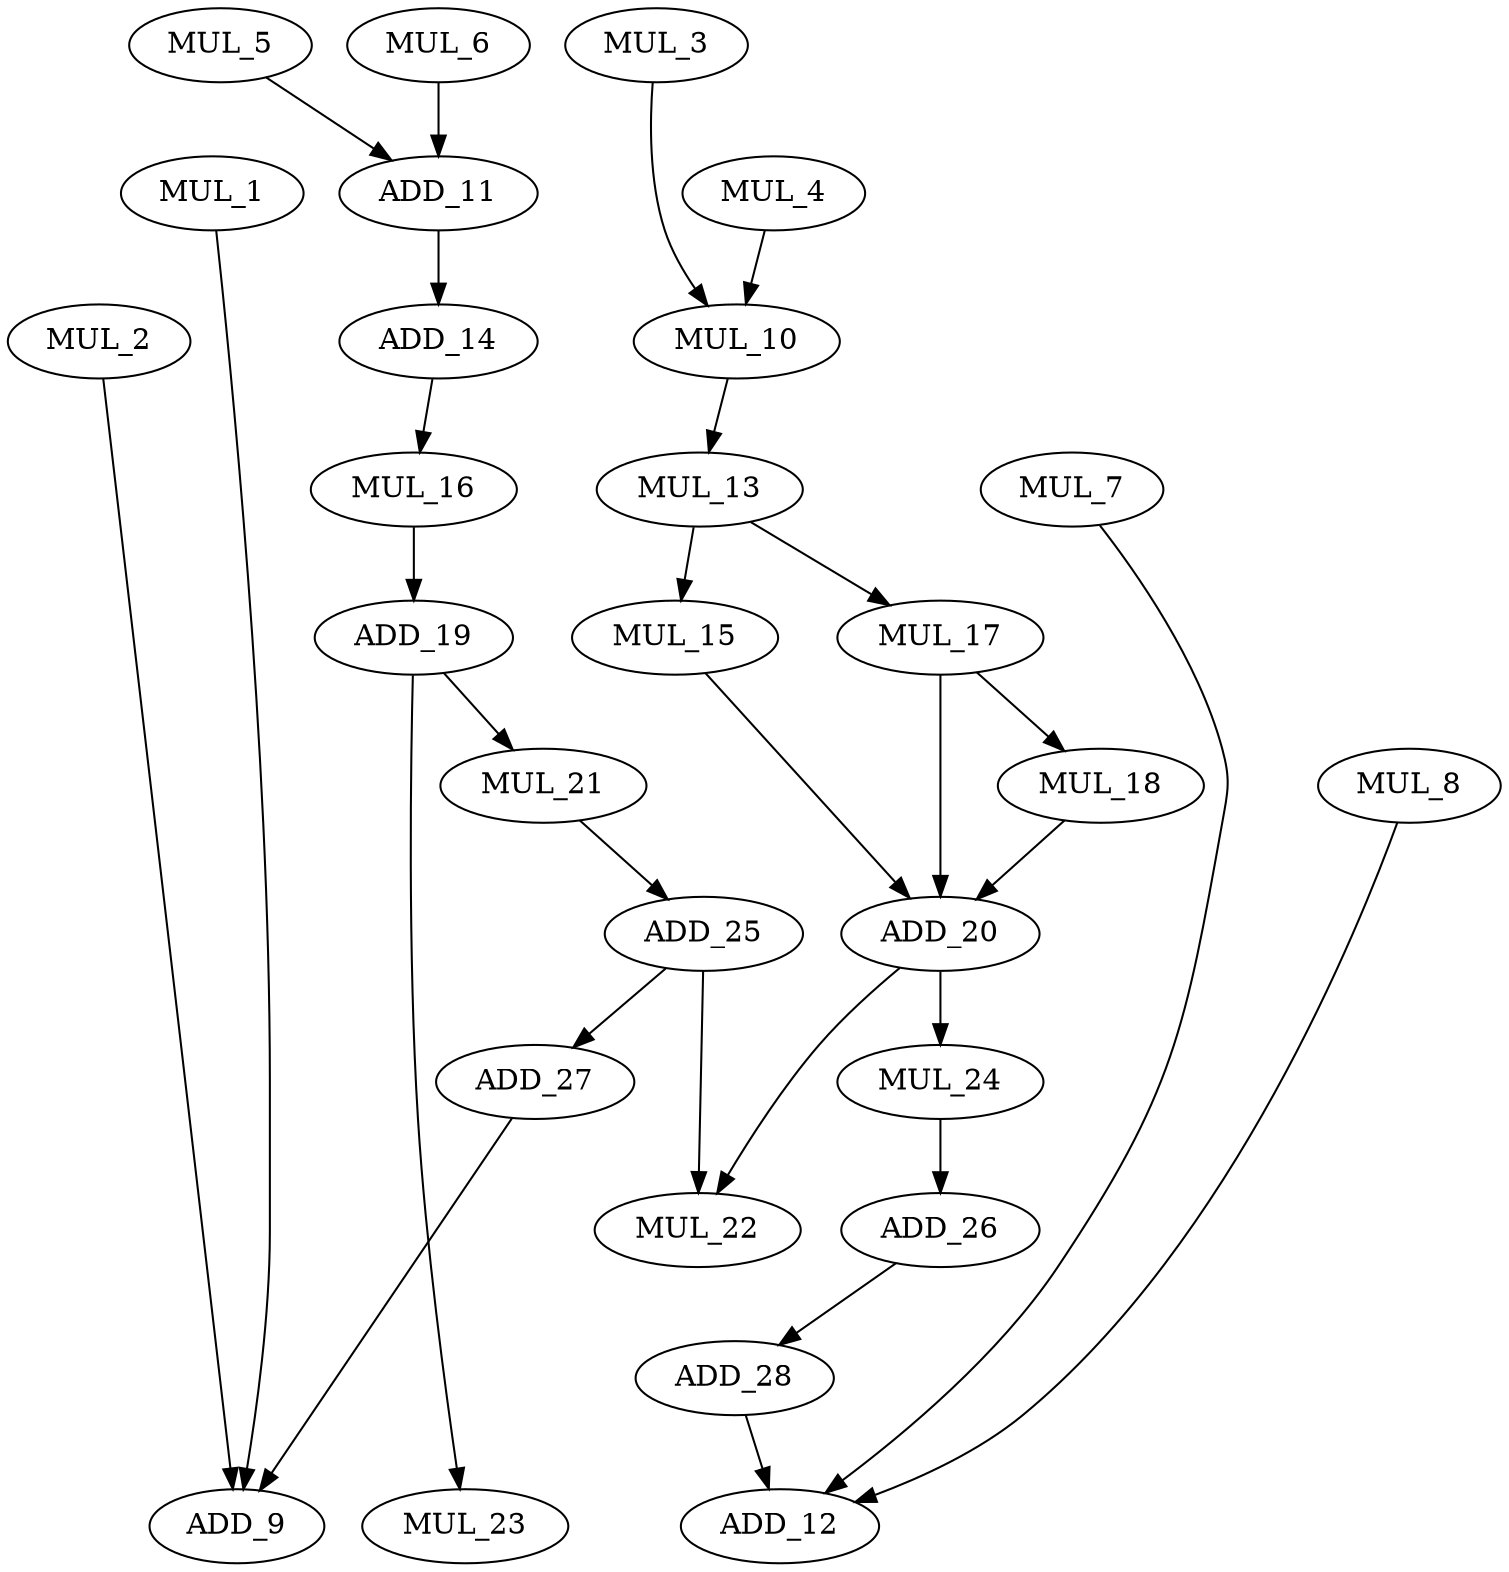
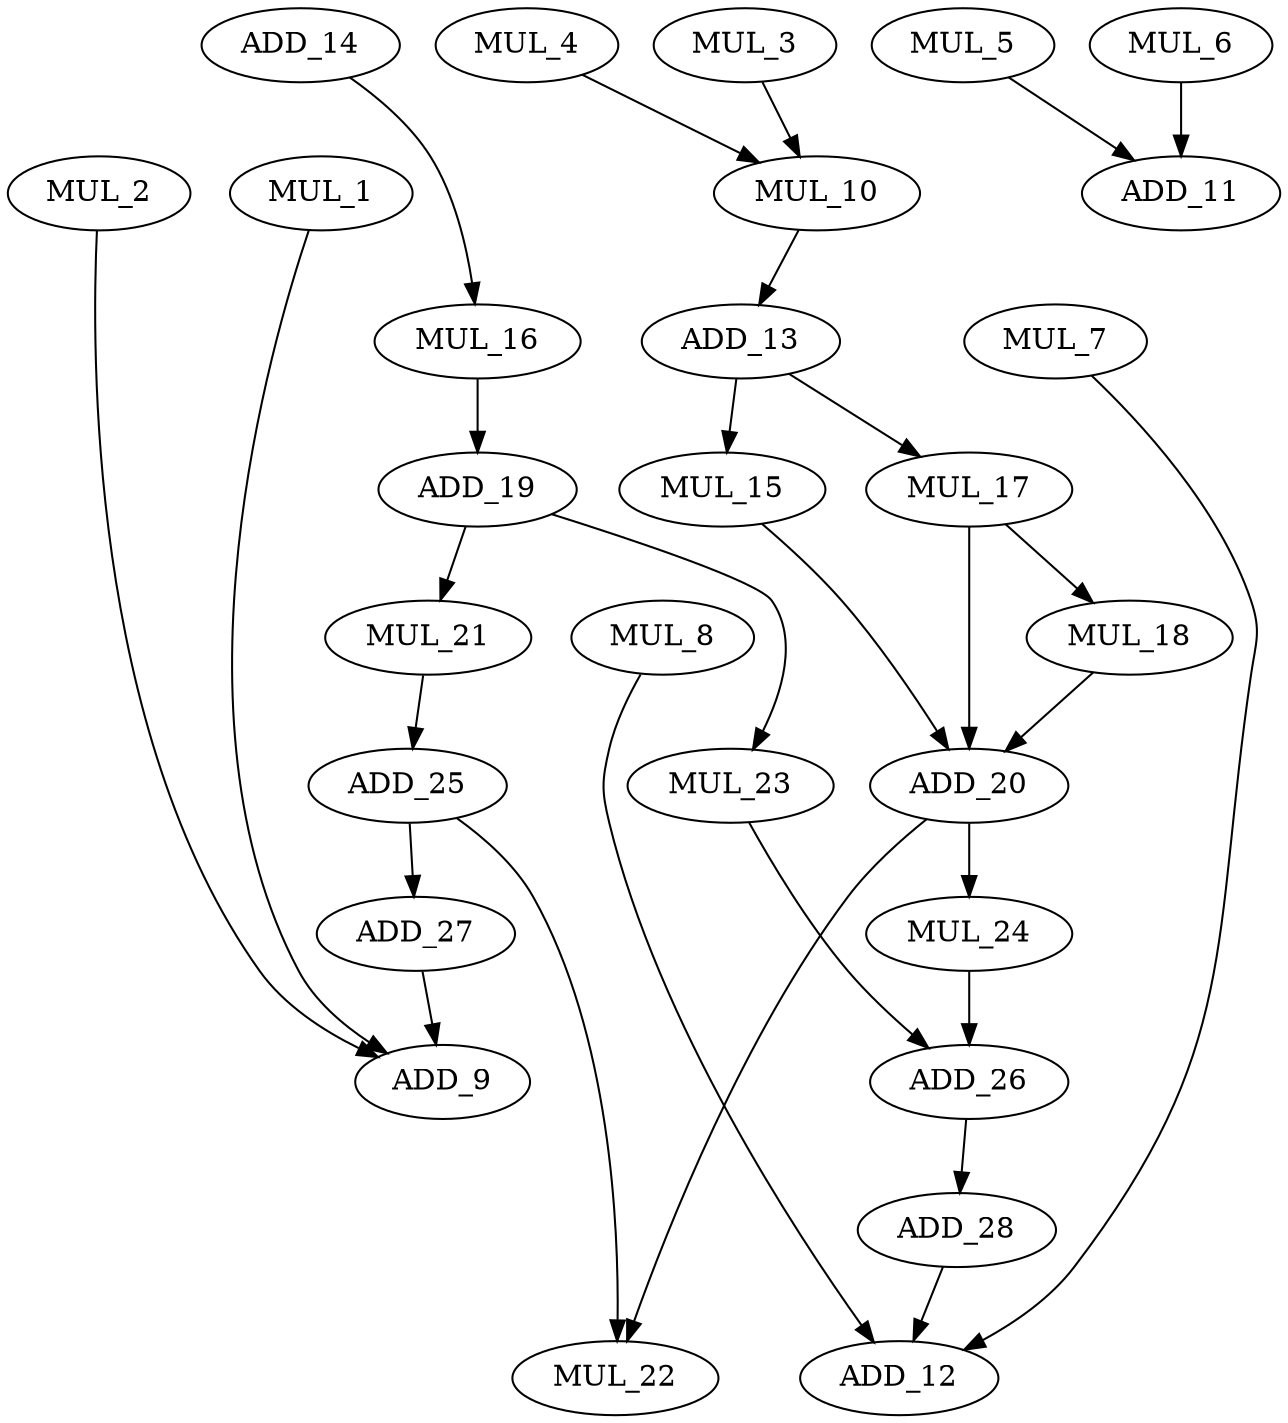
  digraph {
    edge [weight=0]
    MUL_1
    ADD_9
    ADD_27
    MUL_2
    n5 [label=MUL_10]
    MUL_3
-   ADD_13 [label=MUL_13]
+   ADD_13
    MUL_15
    MUL_17
    MUL_4
    MUL_5
    ADD_11
    ADD_14
    MUL_16
    MUL_6
    MUL_7
    ADD_12
    ADD_28
    MUL_8
    ADD_20
    MUL_18
    ADD_19
    MUL_21
    MUL_23
    MUL_22
    MUL_24
    ADD_25
    ADD_26
    MUL_1 -> ADD_9
    ADD_27 -> ADD_9
    MUL_2 -> ADD_9
    n5 -> ADD_13
    MUL_3 -> n5
    ADD_13 -> MUL_15
    ADD_13 -> MUL_17
    MUL_15 -> ADD_20
    MUL_17 -> ADD_20 [weight=2]
    MUL_17 -> MUL_18
    MUL_4 -> n5
    MUL_5 -> ADD_11
-   ADD_11 -> ADD_14 [weight=1]
    ADD_14 -> MUL_16
    MUL_16 -> ADD_19 [weight=5]
    MUL_6 -> ADD_11 [weight=1]
    MUL_7 -> ADD_12
    ADD_28 -> ADD_12
    MUL_8 -> ADD_12
    ADD_20 -> MUL_22
    ADD_20 -> MUL_24 [weight=1]
    MUL_18 -> ADD_20 [weight=1]
    ADD_19 -> MUL_21
    ADD_19 -> MUL_23
    MUL_21 -> ADD_25
+   MUL_23 -> ADD_26
    MUL_24 -> ADD_26 [weight=3]
    ADD_25 -> ADD_27
    ADD_25 -> MUL_22
    ADD_26 -> ADD_28
  }
